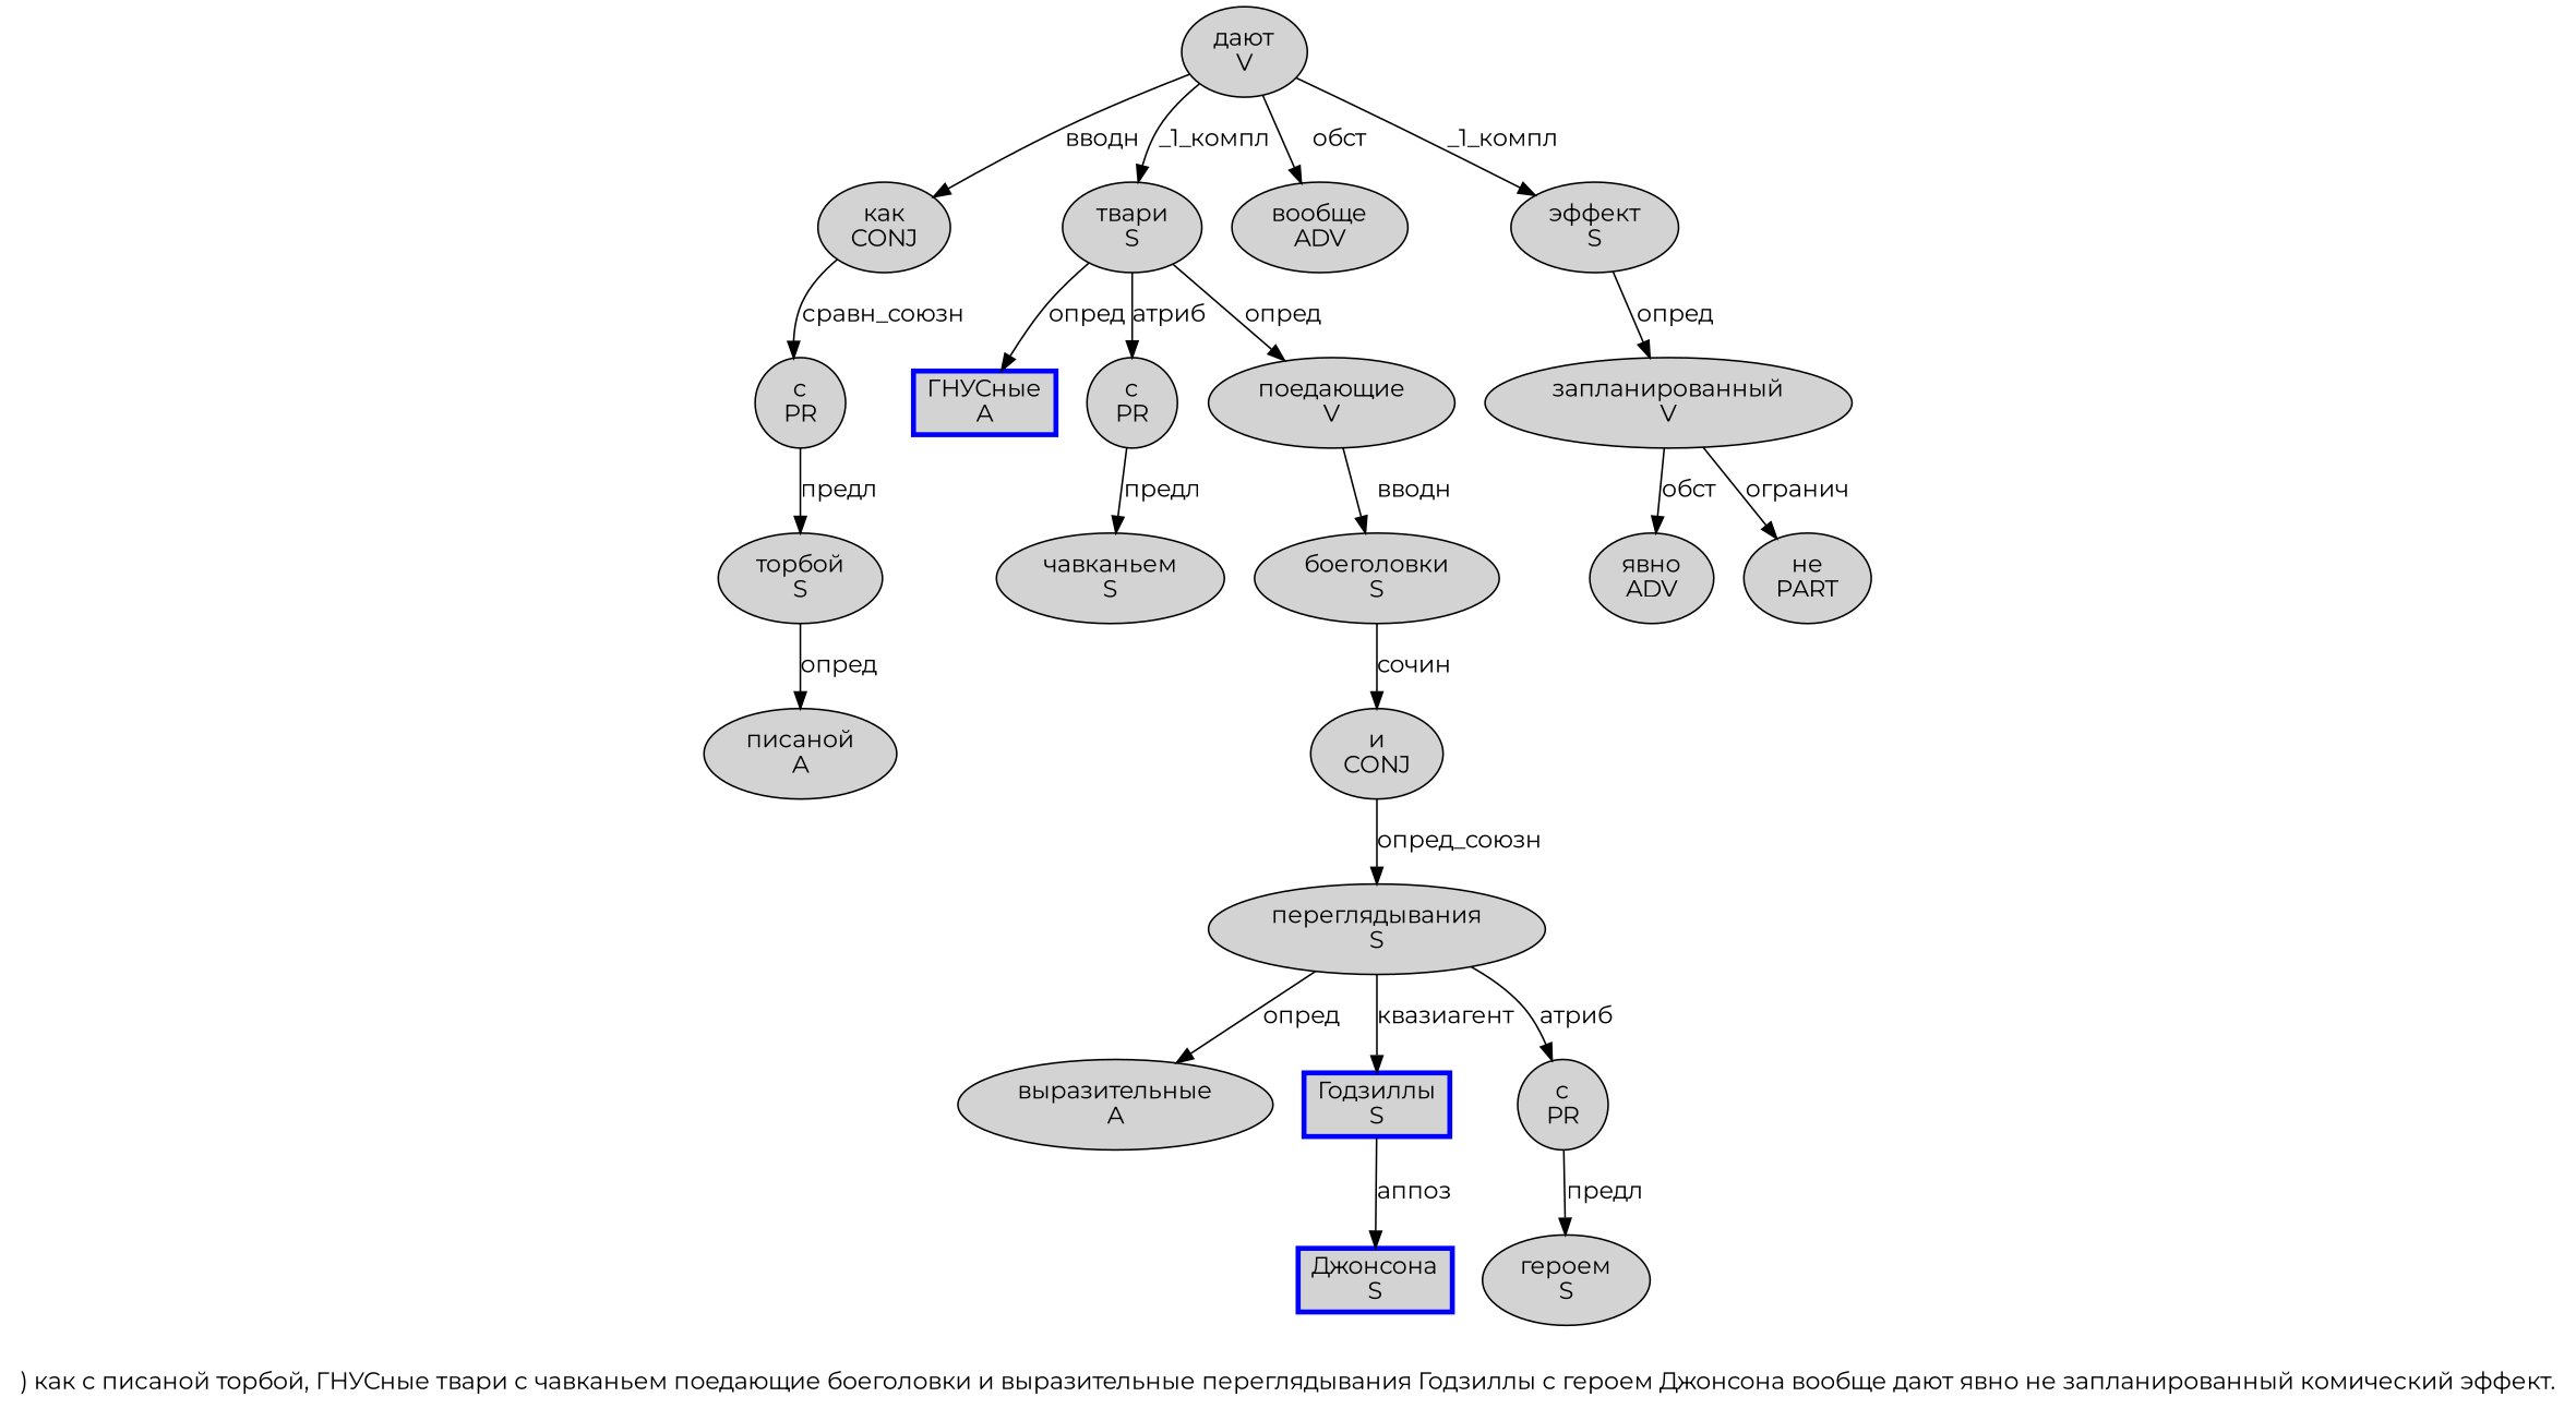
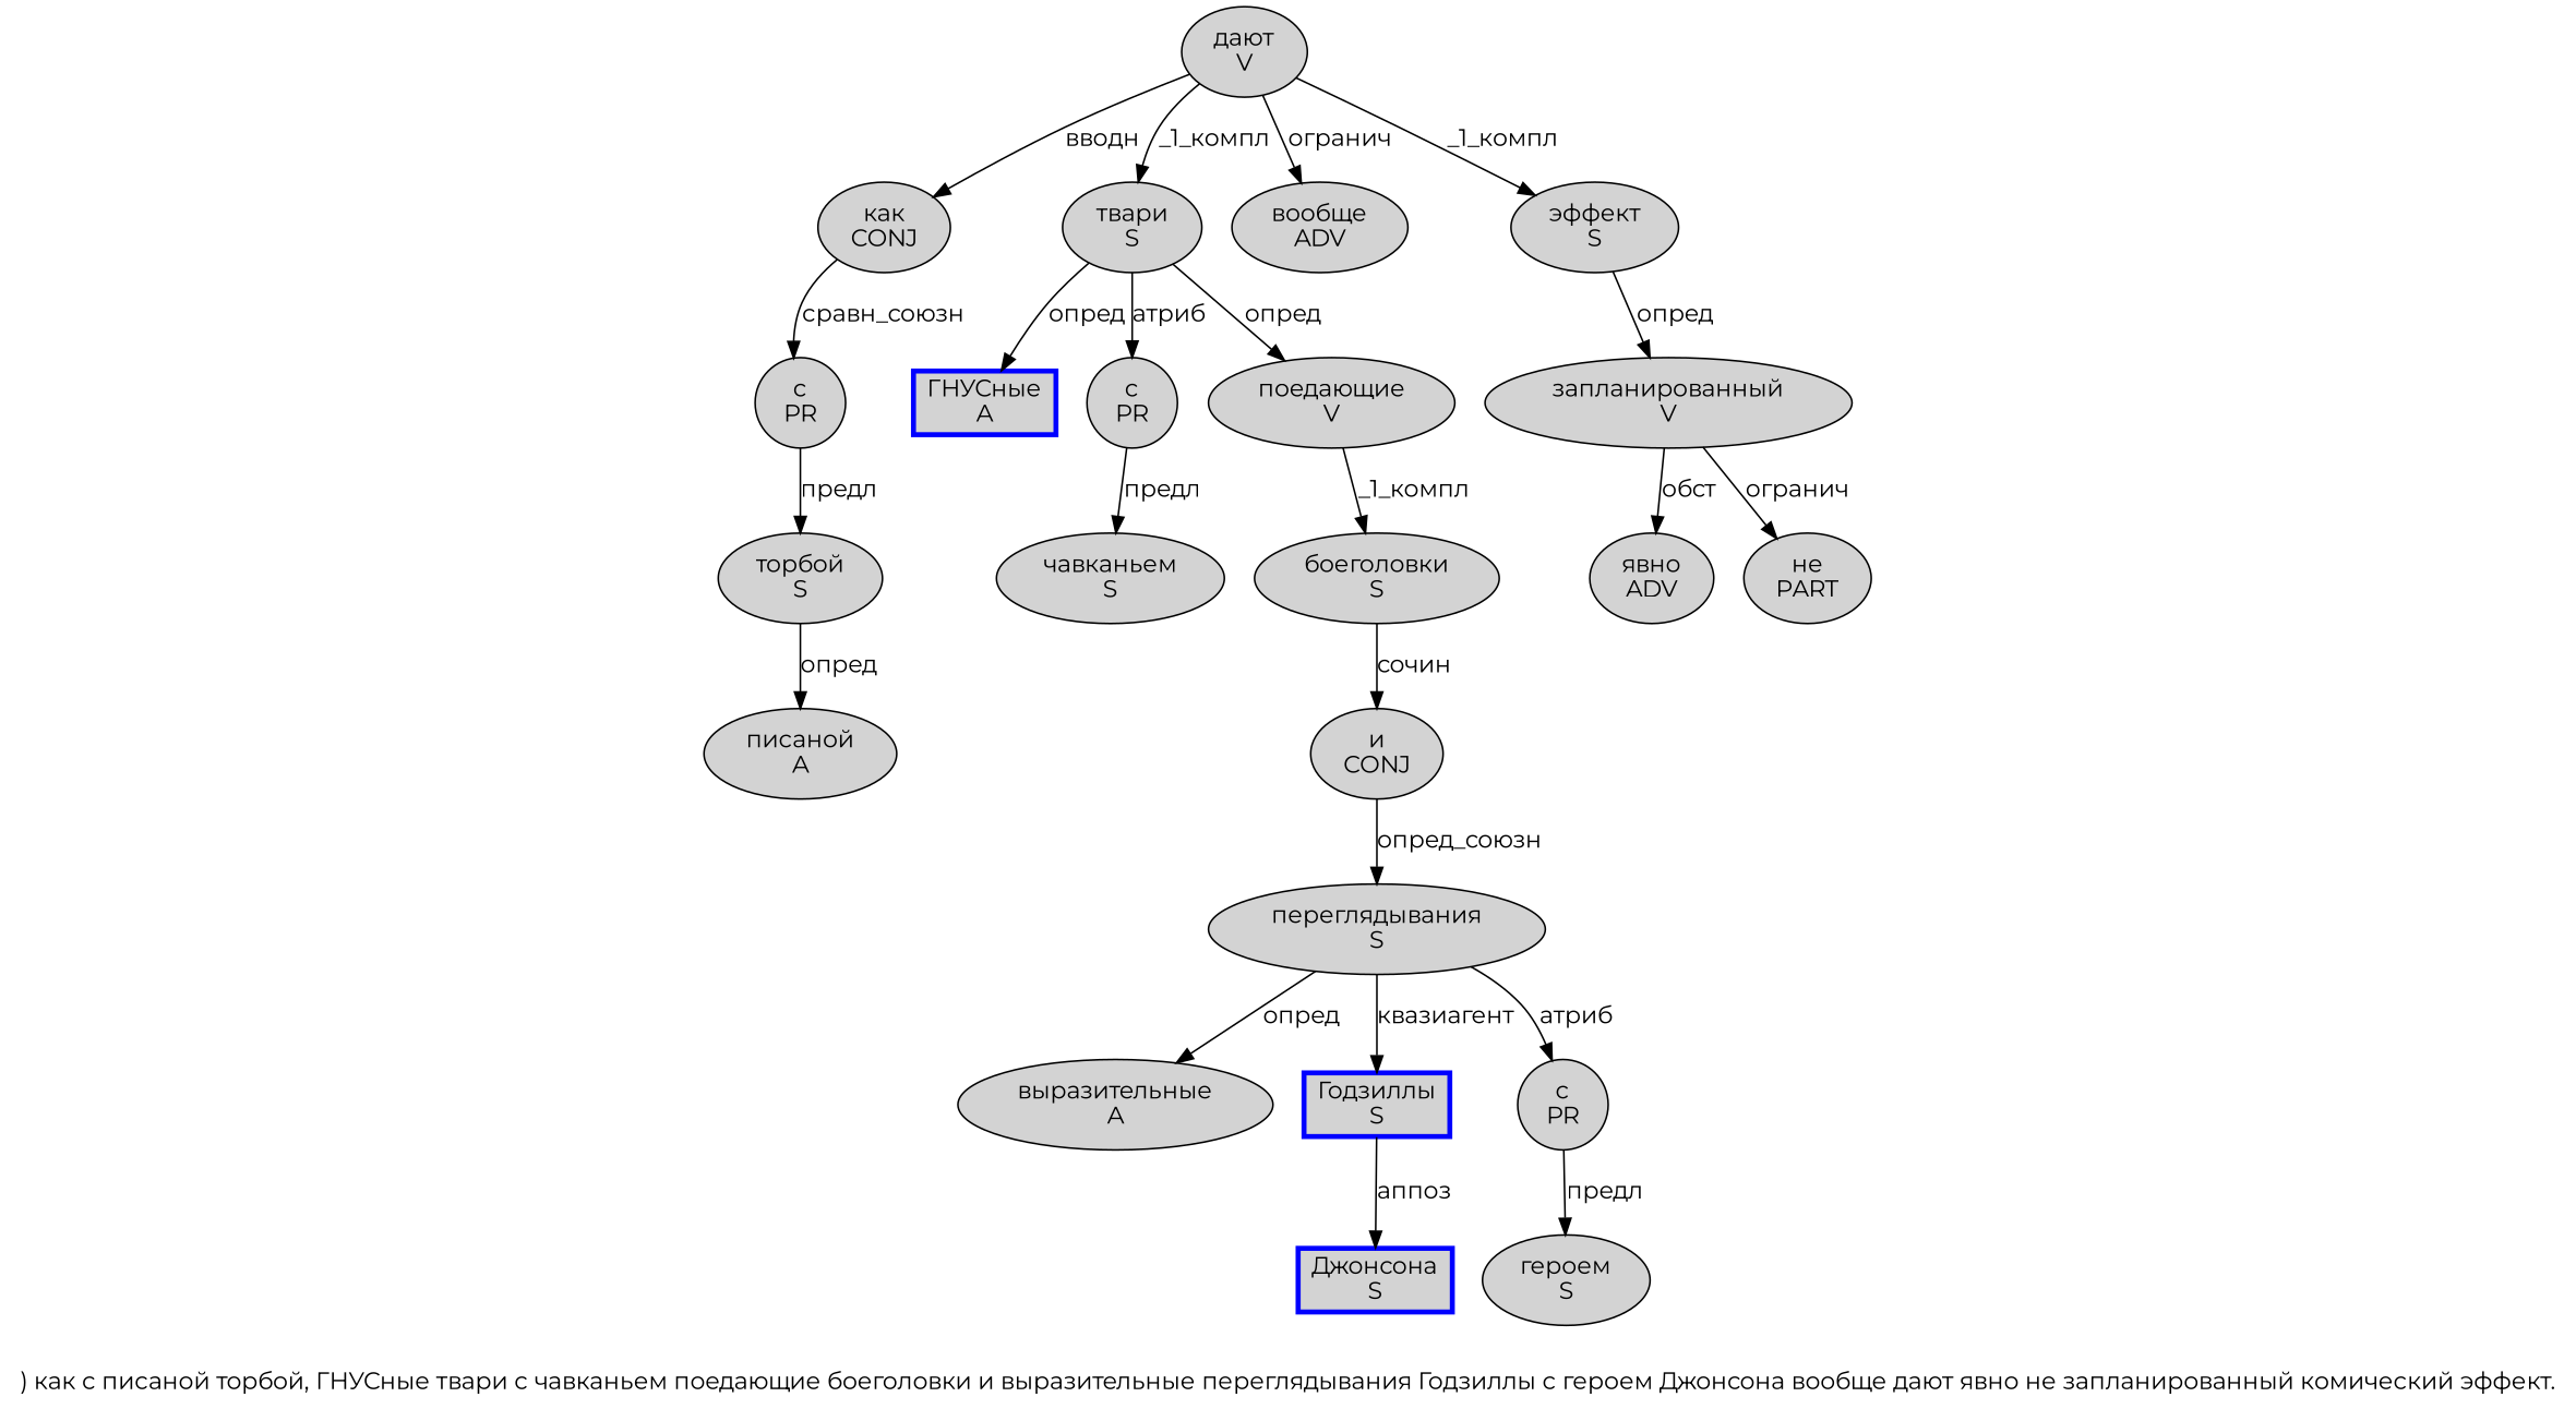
  digraph {
    fontname=Montserrat
    label=") как с писаной торбой, ГНУСные твари с чавканьем поедающие боеголовки и выразительные переглядывания Годзиллы с героем Джонсона вообще дают явно не запланированный комический эффект."
    node [fillcolor=lightgray fontname=Montserrat penwidth=1 shape=ellipse style=filled]
    edge [fontname=Montserrat]
    n1 [label="как\nCONJ"]
    n2 [label="с\nPR"]
    n3 [label="торбой\nS"]
    n4 [label="писаной\nA"]
    n5 [color=blue label="ГНУСные\nA" penwidth=3 shape=box]
    n6 [label="твари\nS"]
    n7 [label="с\nPR"]
    n8 [label="поедающие\nV"]
    n9 [label="чавканьем\nS"]
    n10 [label="боеголовки\nS"]
    n11 [label="и\nCONJ"]
    n12 [label="переглядывания\nS"]
    n13 [label="выразительные\nA"]
    n14 [color=blue label="Годзиллы\nS" penwidth=3 shape=box]
    n15 [label="с\nPR"]
    n16 [color=blue label="Джонсона\nS" penwidth=3 shape=box]
    n17 [label="героем\nS"]
    n18 [label="вообще\nADV"]
    n19 [label="дают\nV"]
    n20 [label="эффект\nS"]
    n21 [label="запланированный\nV"]
    n22 [label="явно\nADV"]
    n23 [label="не\nPART"]
    n1 -> n2 [label="сравн_союзн"]
    n2 -> n3 [label="предл"]
    n3 -> n4 [label="опред"]
    n6 -> n5 [label="опред"]
    n6 -> n7 [label="атриб"]
    n6 -> n8 [label="опред"]
    n7 -> n9 [label="предл"]
-   n8 -> n10 [label="вводн"]
+   n8 -> n10 [label="_1_компл"]
    n10 -> n11 [label="сочин"]
    n11 -> n12 [label="опред_союзн"]
    n12 -> n13 [label="опред"]
    n12 -> n14 [label="квазиагент"]
    n12 -> n15 [label="атриб"]
    n14 -> n16 [label="аппоз"]
    n15 -> n17 [label="предл"]
    n19 -> n1 [label="вводн"]
    n19 -> n6 [label="_1_компл"]
-   n19 -> n18 [label="обст"]
+   n19 -> n18 [label="огранич"]
    n19 -> n20 [label="_1_компл"]
    n20 -> n21 [label="опред"]
    n21 -> n22 [label="обст"]
    n21 -> n23 [label="огранич"]
  }
